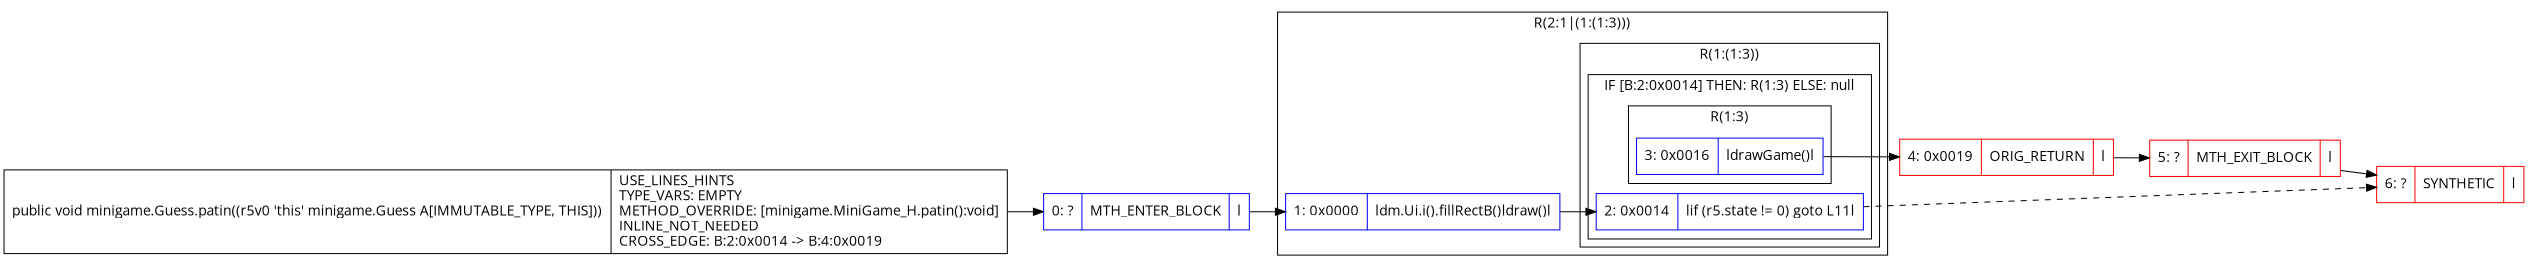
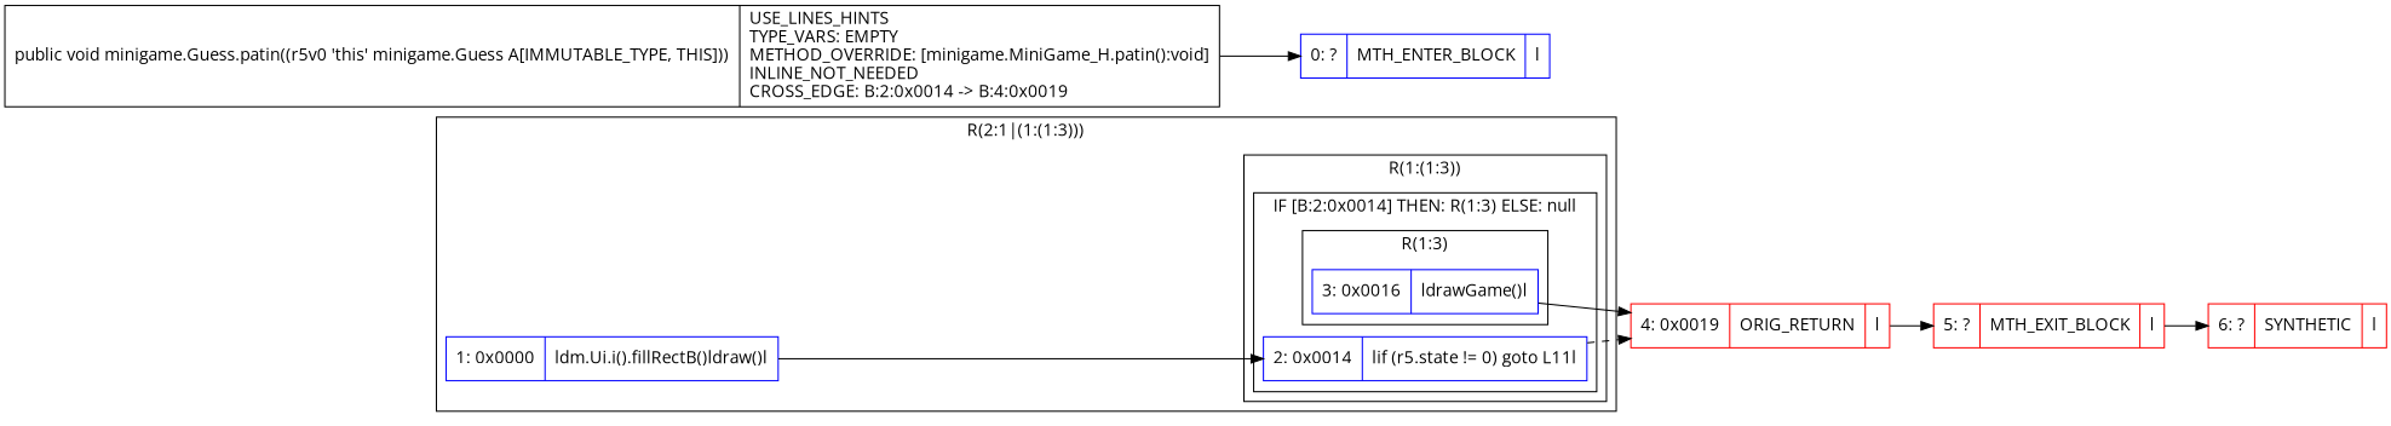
  digraph {
    fontname="Open Sans"
    rankdir=LR
    node [color=blue fontname="Open Sans" shape=record]
    edge [fontname="Open Sans"]
    n1 [label="{3\:\ 0x0016|ldrawGame()l}"]
    n2 [label="{2\:\ 0x0014|lif (r5.state != 0) goto L11l}"]
    n3 [label="{1\:\ 0x0000|ldm.Ui.i().fillRectB()ldraw()l}"]
    n4 [color=red label="{4\:\ 0x0019|ORIG_RETURN\l|l}"]
    n5 [color=red label="{6\:\ ?|SYNTHETIC\l|l}"]
    n6 [color=red label="{5\:\ ?|MTH_EXIT_BLOCK\l|l}"]
    n7 [label="{0\:\ ?|MTH_ENTER_BLOCK\l|l}"]
    n8 [label="{public void minigame.Guess.patin((r5v0 'this' minigame.Guess A[IMMUTABLE_TYPE, THIS]))  | USE_LINES_HINTS\lTYPE_VARS: EMPTY\lMETHOD_OVERRIDE: [minigame.MiniGame_H.patin():void]\lINLINE_NOT_NEEDED\lCROSS_EDGE: B:2:0x0014 \-\> B:4:0x0019\l}" color=""]
    subgraph cluster_1 {
      label="R(2:1|(1:(1:3)))"
      n3
      subgraph cluster_2 {
        label="R(1:(1:3))"
        subgraph cluster_3 {
          label="IF [B:2:0x0014] THEN: R(1:3) ELSE: null"
          n2
          subgraph cluster_4 {
            label="R(1:3)"
            n1
          }
        }
      }
    }
    n1 -> n4
-   n2 -> n5 [style=dashed]
+   n2 -> n4 [style=dashed]
    n3 -> n2
    n4 -> n6
    n6 -> n5
-   n7 -> n3
    n8 -> n7
  }
